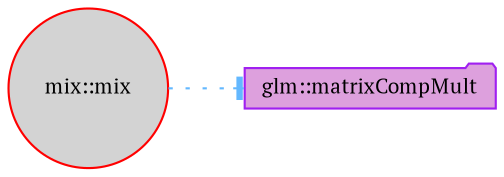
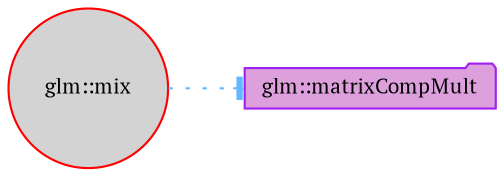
  digraph {
    rankdir=LR
    fontname="PT Serif"
    node [fontname="PT Serif" fontsize=10 style=filled]
-   n1 [color=red fillcolor=lightgrey fontcolor=black height=0.2 label="mix::mix" shape=circle width=0.4]
+   n1 [color=red fillcolor=lightgrey fontcolor=black height=0.2 label="glm::mix" shape=circle width=0.4]
    n2 [color=purple fillcolor=plum height=0.2 label="glm::matrixCompMult" shape=folder width=0.4]
    n1 -> n2 [color=steelblue1 fontname="PT Serif" fontsize=10 labelfontname=Helvetica labelfontsize=10 style=dotted arrowhead=tee]
  }
